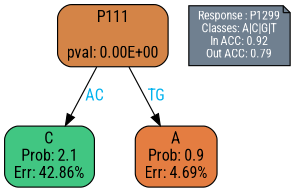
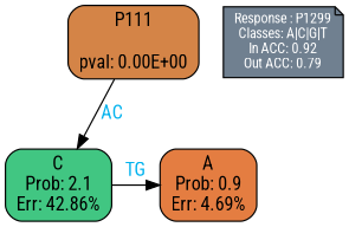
  digraph {
    fontname="Roboto Condensed"
    ranksep=equally
    splines=polylines
    node [color=black fontname="Roboto Condensed" shape=box style="filled, rounded"]
    edge [fontcolor=deepskyblue2 fontname="Roboto Condensed"]
    n1 [fillcolor="#41c682" label="C\nProb: 2.1\nErr: 42.86%"]
    n2 [fillcolor="#e47d41" label="A\nProb: 0.9\nErr: 4.69%"]
    n3 [align=left fillcolor=slategray fontcolor=white fontsize=10 label="Response : P1299\nClasses: A|C|G|T\nIn ACC: 0.92\nOut ACC: 0.79\n" shape=note style=filled]
    n4 [fillcolor="#d48447" label="P111\n\npval: 0.00E+00"]
    subgraph sub_1 {
      rank=same
      n1
      n2
    }
    subgraph sub_2 {
      rank=same
      n3
      n4
    }
    n4 -> n1 [label=AC]
-   n4 -> n2 [label=TG]
+   n1 -> n2 [label=TG]
  }
